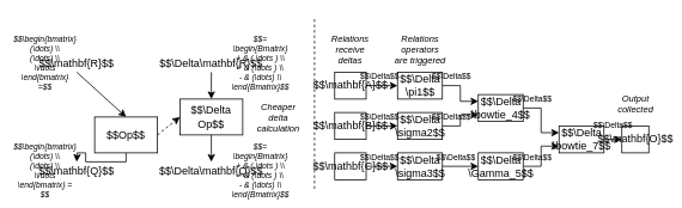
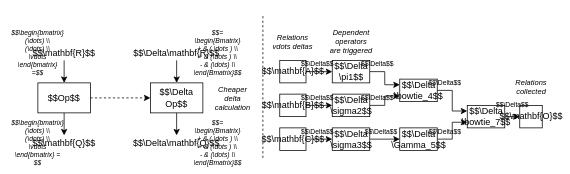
  <mxCell id="0" />
  <mxCell id="1" parent="0" />
  <mxCell id="2" style="edgeStyle=orthogonalEdgeStyle;rounded=0;html=1;exitX=0.5;exitY=1;exitDx=0;exitDy=0;" edge="1" parent="1" source="5"><mxGeometry relative="1" as="geometry"><mxPoint x="85" y="180" as="targetPoint" /></mxGeometry></mxCell>
  <mxCell id="3" style="rounded=0;html=1;entryX=0.5;entryY=0;entryDx=0;entryDy=0;" edge="1" parent="1" target="5"><mxGeometry relative="1" as="geometry"><mxPoint x="85.04" y="70" as="targetPoint" /><mxPoint x="85" y="80" as="sourcePoint" /></mxGeometry></mxCell>
  <mxCell id="4" style="edgeStyle=none;rounded=0;html=1;exitX=1;exitY=0.5;exitDx=0;exitDy=0;entryX=0;entryY=0.5;entryDx=0;entryDy=0;dashed=1;" edge="1" parent="1" source="5" target="10"><mxGeometry relative="1" as="geometry" /></mxCell>
- <mxCell id="5" value="$$Op$$" style="rounded=0;whiteSpace=wrap;html=1;" vertex="1" parent="1"><mxGeometry x="105" y="130" width="70" height="40" as="geometry" /></mxCell>
+ <mxCell id="5" value="$$Op$$" style="rounded=0;whiteSpace=wrap;html=1;" vertex="1" parent="1"><mxGeometry x="50" y="110" width="70" height="40" as="geometry" /></mxCell>
  <mxCell id="6" value="$$\mathbf{R}$$" style="text;html=1;strokeColor=none;fillColor=none;align=center;verticalAlign=middle;whiteSpace=wrap;rounded=0;" vertex="1" parent="1"><mxGeometry x="55" y="60" width="60" height="20" as="geometry" /></mxCell>
  <mxCell id="7" value="$$\mathbf{Q}$$" style="text;html=1;strokeColor=none;fillColor=none;align=center;verticalAlign=middle;whiteSpace=wrap;rounded=0;" vertex="1" parent="1"><mxGeometry x="55" y="180" width="60" height="20" as="geometry" /></mxCell>
  <mxCell id="8" style="edgeStyle=orthogonalEdgeStyle;rounded=0;html=1;exitX=0.5;exitY=1;exitDx=0;exitDy=0;" edge="1" parent="1" source="10"><mxGeometry relative="1" as="geometry"><mxPoint x="235" y="180" as="targetPoint" /></mxGeometry></mxCell>
  <mxCell id="9" style="rounded=0;html=1;entryX=0.5;entryY=0;entryDx=0;entryDy=0;" edge="1" parent="1" target="10"><mxGeometry relative="1" as="geometry"><mxPoint x="235.04" y="70" as="targetPoint" /><mxPoint x="235" y="80" as="sourcePoint" /></mxGeometry></mxCell>
  <mxCell id="10" value="$$\Delta Op$$" style="rounded=0;whiteSpace=wrap;html=1;" vertex="1" parent="1"><mxGeometry x="200" y="110" width="70" height="40" as="geometry" /></mxCell>
  <mxCell id="11" value="$$\Delta\mathbf{R}$$" style="text;html=1;strokeColor=none;fillColor=none;align=center;verticalAlign=middle;whiteSpace=wrap;rounded=0;" vertex="1" parent="1"><mxGeometry x="205" y="60" width="60" height="20" as="geometry" /></mxCell>
  <mxCell id="12" value="$$\Delta\mathbf{Q}$$" style="text;html=1;strokeColor=none;fillColor=none;align=center;verticalAlign=middle;whiteSpace=wrap;rounded=0;" vertex="1" parent="1"><mxGeometry x="205" y="180" width="60" height="20" as="geometry" /></mxCell>
  <mxCell id="13" value="$$= \begin{Bmatrix} &lt;br&gt;+ &amp;amp; ( \dots ) \\&lt;br&gt;+ &amp;amp; (\dots ) \\&lt;br&gt;- &amp;amp; (\dots) \\&lt;br&gt;\end{Bmatrix}$$" style="text;html=1;strokeColor=none;fillColor=none;align=center;verticalAlign=middle;whiteSpace=wrap;rounded=0;fontSize=9;fontStyle=2" vertex="1" parent="1"><mxGeometry x="260" y="50" width="60" height="40" as="geometry" /></mxCell>
  <mxCell id="14" value="$$= \begin{Bmatrix} &lt;br&gt;+ &amp;amp; ( \dots ) \\&lt;br&gt;+ &amp;amp; (\dots ) \\&lt;br&gt;- &amp;amp; (\dots) \\&lt;br&gt;\end{Bmatrix}$$" style="text;html=1;strokeColor=none;fillColor=none;align=center;verticalAlign=middle;whiteSpace=wrap;rounded=0;fontSize=9;fontStyle=2" vertex="1" parent="1"><mxGeometry x="260" y="170" width="60" height="40" as="geometry" /></mxCell>
  <mxCell id="15" value="$$\begin{bmatrix}&lt;br&gt;(\dots) \\&lt;br&gt;(\dots) \\&lt;br&gt;\vdots&lt;br&gt;\end{bmatrix} =$$" style="text;html=1;strokeColor=none;fillColor=none;align=center;verticalAlign=middle;whiteSpace=wrap;rounded=0;fontSize=9;fontStyle=2" vertex="1" parent="1"><mxGeometry x="20" y="50" width="60" height="40" as="geometry" /></mxCell>
  <mxCell id="16" value="$$\begin{bmatrix}&lt;br&gt;(\dots) \\&lt;br&gt;(\dots) \\&lt;br&gt;\vdots&lt;br&gt;\end{bmatrix} = $$" style="text;html=1;strokeColor=none;fillColor=none;align=center;verticalAlign=middle;whiteSpace=wrap;rounded=0;fontSize=9;fontStyle=2" vertex="1" parent="1"><mxGeometry x="20" y="170" width="60" height="40" as="geometry" /></mxCell>
  <mxCell id="17" value="Cheaper delta calculation" style="text;html=1;strokeColor=none;fillColor=none;align=center;verticalAlign=middle;whiteSpace=wrap;rounded=0;fontSize=10;fontStyle=2" vertex="1" parent="1"><mxGeometry x="280" y="110" width="60" height="40" as="geometry" /></mxCell>
  <mxCell id="18" style="edgeStyle=orthogonalEdgeStyle;rounded=0;html=1;exitX=1;exitY=0.5;exitDx=0;exitDy=0;entryX=0;entryY=0.5;entryDx=0;entryDy=0;fontSize=9;" edge="1" parent="1" source="19" target="25"><mxGeometry relative="1" as="geometry" /></mxCell>
  <mxCell id="19" value="$$\mathbf{A}$$" style="rounded=0;whiteSpace=wrap;html=1;" vertex="1" parent="1"><mxGeometry x="372.5" y="80" width="35" height="30" as="geometry" /></mxCell>
  <mxCell id="20" style="edgeStyle=orthogonalEdgeStyle;rounded=0;html=1;exitX=1;exitY=0.5;exitDx=0;exitDy=0;entryX=0;entryY=0.5;entryDx=0;entryDy=0;fontSize=9;" edge="1" parent="1" source="21" target="27"><mxGeometry relative="1" as="geometry" /></mxCell>
  <mxCell id="21" value="$$\mathbf{B}$$" style="rounded=0;whiteSpace=wrap;html=1;" vertex="1" parent="1"><mxGeometry x="372.5" y="125" width="35" height="30" as="geometry" /></mxCell>
  <mxCell id="22" style="edgeStyle=orthogonalEdgeStyle;rounded=0;html=1;exitX=1;exitY=0.5;exitDx=0;exitDy=0;entryX=0;entryY=0.5;entryDx=0;entryDy=0;fontSize=9;" edge="1" parent="1" source="23" target="31"><mxGeometry relative="1" as="geometry" /></mxCell>
  <mxCell id="23" value="$$\mathbf{C}$$" style="rounded=0;whiteSpace=wrap;html=1;" vertex="1" parent="1"><mxGeometry x="372.5" y="170" width="35" height="30" as="geometry" /></mxCell>
  <mxCell id="24" style="edgeStyle=orthogonalEdgeStyle;rounded=0;html=1;exitX=1;exitY=0.5;exitDx=0;exitDy=0;entryX=0;entryY=0.25;entryDx=0;entryDy=0;fontSize=9;" edge="1" parent="1" source="25" target="29"><mxGeometry relative="1" as="geometry" /></mxCell>
  <mxCell id="25" value="$$\Delta \pi1$$" style="rounded=0;whiteSpace=wrap;html=1;" vertex="1" parent="1"><mxGeometry x="442.5" y="80" width="50" height="30" as="geometry" /></mxCell>
  <mxCell id="26" style="edgeStyle=orthogonalEdgeStyle;rounded=0;html=1;exitX=1;exitY=0.5;exitDx=0;exitDy=0;entryX=0;entryY=0.75;entryDx=0;entryDy=0;fontSize=9;" edge="1" parent="1" source="27" target="29"><mxGeometry relative="1" as="geometry" /></mxCell>
  <mxCell id="27" value="$$\Delta \sigma2$$" style="rounded=0;whiteSpace=wrap;html=1;" vertex="1" parent="1"><mxGeometry x="442.5" y="125" width="50" height="30" as="geometry" /></mxCell>
  <mxCell id="28" style="edgeStyle=orthogonalEdgeStyle;rounded=0;html=1;exitX=1;exitY=0.5;exitDx=0;exitDy=0;entryX=0;entryY=0.25;entryDx=0;entryDy=0;fontSize=9;" edge="1" parent="1" source="29" target="35"><mxGeometry relative="1" as="geometry" /></mxCell>
  <mxCell id="29" value="$$\Delta \bowtie_4$$" style="rounded=0;whiteSpace=wrap;html=1;" vertex="1" parent="1"><mxGeometry x="532.5" y="105" width="50" height="30" as="geometry" /></mxCell>
  <mxCell id="30" style="edgeStyle=orthogonalEdgeStyle;rounded=0;html=1;exitX=1;exitY=0.5;exitDx=0;exitDy=0;entryX=0;entryY=0.5;entryDx=0;entryDy=0;fontSize=9;" edge="1" parent="1" source="31" target="33"><mxGeometry relative="1" as="geometry" /></mxCell>
  <mxCell id="31" value="$$\Delta \sigma3$$" style="rounded=0;whiteSpace=wrap;html=1;" vertex="1" parent="1"><mxGeometry x="442.5" y="170" width="50" height="30" as="geometry" /></mxCell>
  <mxCell id="32" style="edgeStyle=orthogonalEdgeStyle;rounded=0;html=1;exitX=1;exitY=0.5;exitDx=0;exitDy=0;entryX=0;entryY=0.75;entryDx=0;entryDy=0;fontSize=9;" edge="1" parent="1" source="33" target="35"><mxGeometry relative="1" as="geometry" /></mxCell>
  <mxCell id="33" value="$$\Delta \Gamma_5$$" style="rounded=0;whiteSpace=wrap;html=1;" vertex="1" parent="1"><mxGeometry x="532.5" y="170" width="50" height="30" as="geometry" /></mxCell>
  <mxCell id="34" style="edgeStyle=orthogonalEdgeStyle;rounded=0;html=1;exitX=1;exitY=0.5;exitDx=0;exitDy=0;entryX=0;entryY=0.5;entryDx=0;entryDy=0;fontSize=9;" edge="1" parent="1" source="35" target="36"><mxGeometry relative="1" as="geometry" /></mxCell>
  <mxCell id="35" value="$$\Delta \bowtie_7$$" style="rounded=0;whiteSpace=wrap;html=1;" vertex="1" parent="1"><mxGeometry x="622.5" y="140" width="50" height="30" as="geometry" /></mxCell>
  <mxCell id="36" value="$$\mathbf{O}$$" style="rounded=0;whiteSpace=wrap;html=1;" vertex="1" parent="1"><mxGeometry x="692.5" y="140" width="30" height="30" as="geometry" /></mxCell>
  <mxCell id="37" value="$$\Delta$$" style="text;html=1;strokeColor=none;fillColor=none;align=center;verticalAlign=middle;whiteSpace=wrap;rounded=0;fontSize=9;fontStyle=0" vertex="1" parent="1"><mxGeometry x="392.5" y="65" width="60" height="40" as="geometry" /></mxCell>
  <mxCell id="38" value="$$\Delta$$" style="text;html=1;strokeColor=none;fillColor=none;align=center;verticalAlign=middle;whiteSpace=wrap;rounded=0;fontSize=9;fontStyle=0" vertex="1" parent="1"><mxGeometry x="392.5" y="110" width="60" height="40" as="geometry" /></mxCell>
  <mxCell id="39" value="$$\Delta$$" style="text;html=1;strokeColor=none;fillColor=none;align=center;verticalAlign=middle;whiteSpace=wrap;rounded=0;fontSize=9;fontStyle=0" vertex="1" parent="1"><mxGeometry x="392.5" y="155" width="60" height="40" as="geometry" /></mxCell>
  <mxCell id="40" value="$$\Delta$$" style="text;html=1;strokeColor=none;fillColor=none;align=center;verticalAlign=middle;whiteSpace=wrap;rounded=0;fontSize=9;fontStyle=0" vertex="1" parent="1"><mxGeometry x="492.5" y="155" width="30" height="40" as="geometry" /></mxCell>
  <mxCell id="41" value="$$\Delta$$" style="text;html=1;strokeColor=none;fillColor=none;align=center;verticalAlign=middle;whiteSpace=wrap;rounded=0;fontSize=9;fontStyle=0" vertex="1" parent="1"><mxGeometry x="492.5" y="110" width="20" height="40" as="geometry" /></mxCell>
  <mxCell id="42" value="$$\Delta$$" style="text;html=1;strokeColor=none;fillColor=none;align=center;verticalAlign=middle;whiteSpace=wrap;rounded=0;fontSize=9;fontStyle=0" vertex="1" parent="1"><mxGeometry x="492.5" y="65" width="20" height="40" as="geometry" /></mxCell>
  <mxCell id="43" value="$$\Delta$$" style="text;html=1;strokeColor=none;fillColor=none;align=center;verticalAlign=middle;whiteSpace=wrap;rounded=0;fontSize=9;fontStyle=0" vertex="1" parent="1"><mxGeometry x="582.5" y="90" width="20" height="40" as="geometry" /></mxCell>
  <mxCell id="44" value="$$\Delta$$" style="text;html=1;strokeColor=none;fillColor=none;align=center;verticalAlign=middle;whiteSpace=wrap;rounded=0;fontSize=9;fontStyle=0" vertex="1" parent="1"><mxGeometry x="582.5" y="155" width="20" height="40" as="geometry" /></mxCell>
  <mxCell id="45" value="$$\Delta$$" style="text;html=1;strokeColor=none;fillColor=none;align=center;verticalAlign=middle;whiteSpace=wrap;rounded=0;fontSize=9;fontStyle=0" vertex="1" parent="1"><mxGeometry x="672.5" y="120" width="20" height="40" as="geometry" /></mxCell>
- <mxCell id="46" value="Relations receive deltas" style="text;html=1;strokeColor=none;fillColor=none;align=center;verticalAlign=middle;whiteSpace=wrap;rounded=0;fontSize=10;fontStyle=2" vertex="1" parent="1"><mxGeometry x="360" y="40" width="60" height="30" as="geometry" /></mxCell>
- <mxCell id="47" value="Relations operators are triggered" style="text;html=1;strokeColor=none;fillColor=none;align=center;verticalAlign=middle;whiteSpace=wrap;rounded=0;fontSize=10;fontStyle=2" vertex="1" parent="1"><mxGeometry x="437.5" y="40" width="60" height="30" as="geometry" /></mxCell>
+ <mxCell id="46" value="Relations vdots deltas" style="text;html=1;strokeColor=none;fillColor=none;align=center;verticalAlign=middle;whiteSpace=wrap;rounded=0;fontSize=10;fontStyle=2" vertex="1" parent="1"><mxGeometry x="360" y="40" width="60" height="30" as="geometry" /></mxCell>
+ <mxCell id="47" value="Dependent operators are triggered" style="text;html=1;strokeColor=none;fillColor=none;align=center;verticalAlign=middle;whiteSpace=wrap;rounded=0;fontSize=10;fontStyle=2" vertex="1" parent="1"><mxGeometry x="437.5" y="40" width="60" height="30" as="geometry" /></mxCell>
  <mxCell id="48" value="" style="endArrow=none;dashed=1;html=1;rounded=0;fontSize=9;" edge="1" parent="1"><mxGeometry width="50" height="50" relative="1" as="geometry"><mxPoint x="350" y="210" as="sourcePoint" /><mxPoint x="350" y="20" as="targetPoint" /></mxGeometry></mxCell>
- <mxCell id="49" value="Output collected" style="text;html=1;strokeColor=none;fillColor=none;align=center;verticalAlign=middle;whiteSpace=wrap;rounded=0;fontSize=10;fontStyle=2" vertex="1" parent="1"><mxGeometry x="677.5" y="100" width="60" height="30" as="geometry" /></mxCell>
+ <mxCell id="49" value="Relations collected" style="text;html=1;strokeColor=none;fillColor=none;align=center;verticalAlign=middle;whiteSpace=wrap;rounded=0;fontSize=10;fontStyle=2" vertex="1" parent="1"><mxGeometry x="677.5" y="100" width="60" height="30" as="geometry" /></mxCell>
